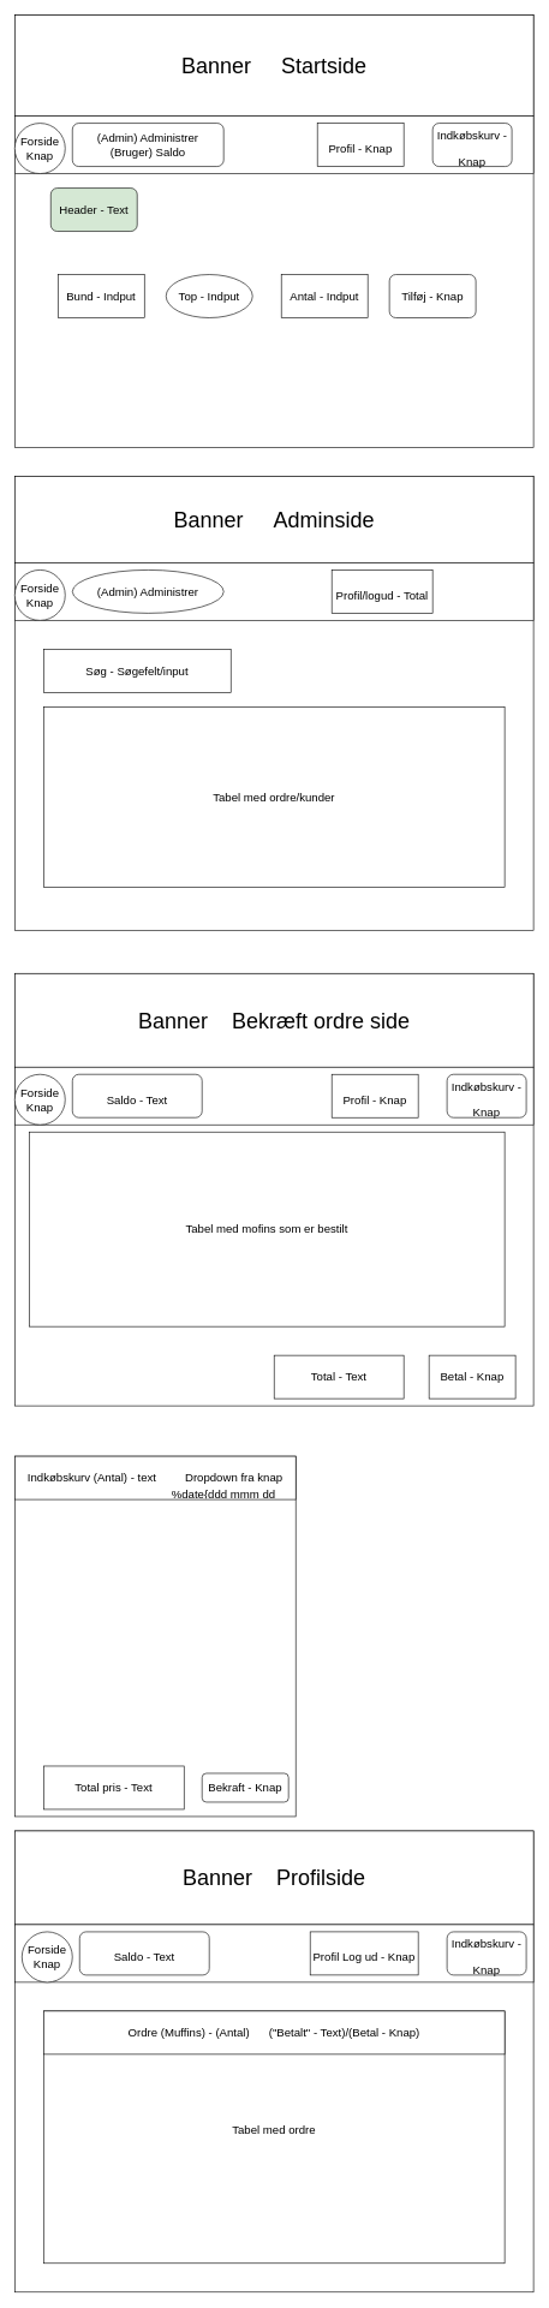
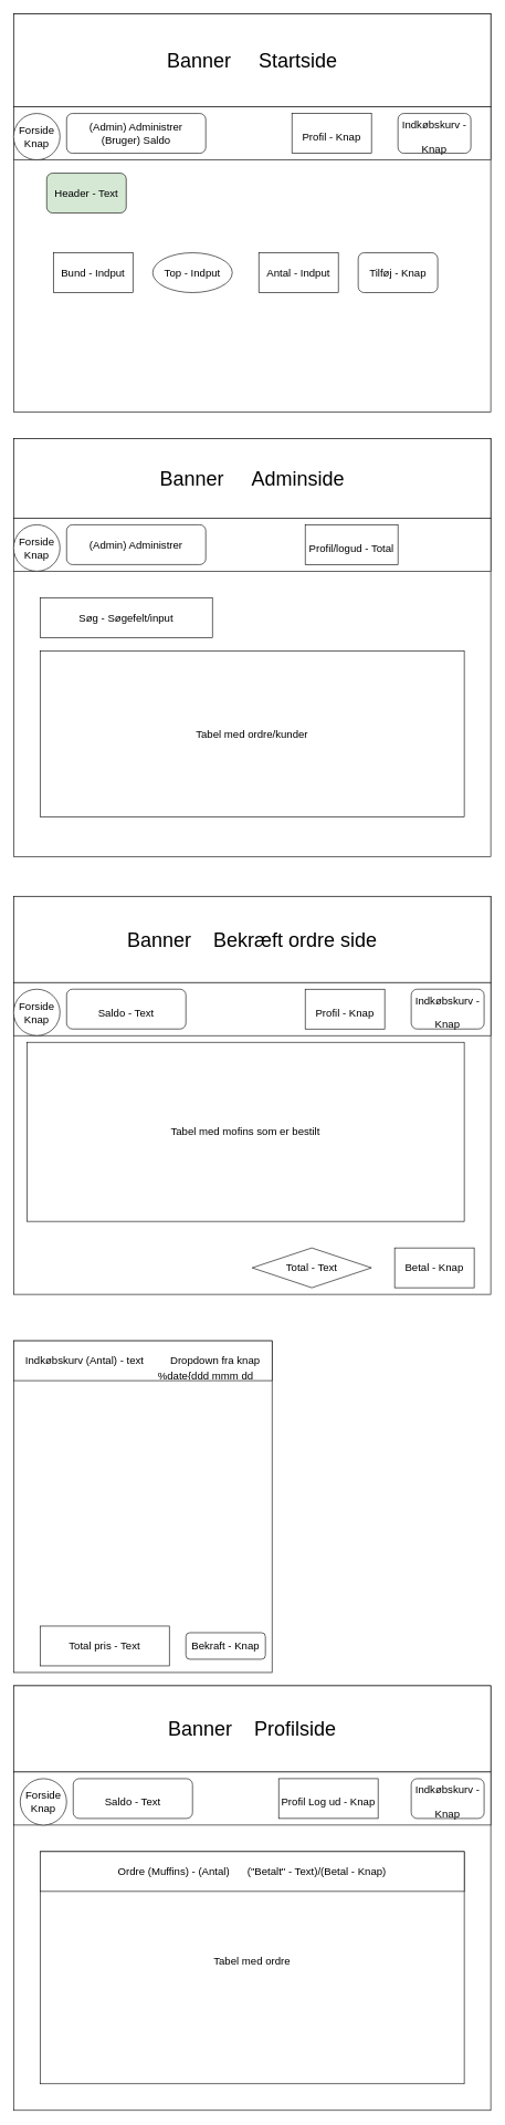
  <mxCell id="0" />
  <mxCell id="1" parent="0" />
  <mxCell id="2" value="" style="rounded=0;whiteSpace=wrap;html=1;" vertex="1" parent="1"><mxGeometry x="20" y="20" width="720" height="600" as="geometry" /></mxCell>
  <mxCell id="3" value="&lt;font style=&quot;font-size: 30px&quot;&gt;Banner&amp;nbsp; &amp;nbsp; &amp;nbsp;Startside&lt;/font&gt;" style="rounded=0;whiteSpace=wrap;html=1;" vertex="1" parent="1"><mxGeometry x="20" y="20" width="720" height="140" as="geometry" /></mxCell>
  <mxCell id="4" value="" style="rounded=0;whiteSpace=wrap;html=1;" vertex="1" parent="1"><mxGeometry x="20" y="160" width="720" height="80" as="geometry" /></mxCell>
  <mxCell id="5" value="&lt;font style=&quot;font-size: 16px&quot;&gt;Profil - Knap&lt;/font&gt;" style="rounded=0;whiteSpace=wrap;html=1;fontSize=30;" vertex="1" parent="1"><mxGeometry x="440" y="170" width="120" height="60" as="geometry" /></mxCell>
  <mxCell id="6" value="&lt;font style=&quot;font-size: 16px&quot;&gt;Indkøbskurv - Knap&lt;/font&gt;" style="rounded=1;whiteSpace=wrap;html=1;fontSize=30;" vertex="1" parent="1"><mxGeometry x="600" y="170" width="110" height="60" as="geometry" /></mxCell>
  <mxCell id="7" value="(Admin) Administrer &lt;br&gt;(Bruger) Saldo" style="rounded=1;whiteSpace=wrap;html=1;fontSize=16;" vertex="1" parent="1"><mxGeometry x="100" y="170" width="210" height="60" as="geometry" /></mxCell>
  <mxCell id="8" value="Bund - Indput" style="rounded=0;whiteSpace=wrap;html=1;fontSize=16;" vertex="1" parent="1"><mxGeometry x="80" y="380" width="120" height="60" as="geometry" /></mxCell>
  <mxCell id="9" value="Top - Indput" style="ellipse;whiteSpace=wrap;html=1;fontSize=16;" vertex="1" parent="1"><mxGeometry x="230" y="380" width="120" height="60" as="geometry" /></mxCell>
  <mxCell id="10" value="Antal - Indput" style="rounded=0;whiteSpace=wrap;html=1;fontSize=16;" vertex="1" parent="1"><mxGeometry x="390" y="380" width="120" height="60" as="geometry" /></mxCell>
  <mxCell id="11" value="Tilføj - Knap" style="rounded=1;whiteSpace=wrap;html=1;fontSize=16;" vertex="1" parent="1"><mxGeometry x="540" y="380" width="120" height="60" as="geometry" /></mxCell>
  <mxCell id="12" value="Header - Text" style="rounded=1;whiteSpace=wrap;html=1;fontSize=16;fillColor=#d5e8d4;" vertex="1" parent="1"><mxGeometry x="70" y="260" width="120" height="60" as="geometry" /></mxCell>
  <mxCell id="13" value="" style="rounded=0;whiteSpace=wrap;html=1;fontSize=16;" vertex="1" parent="1"><mxGeometry x="20" y="660" width="720" height="630" as="geometry" /></mxCell>
  <mxCell id="14" value="&lt;font style=&quot;font-size: 30px&quot;&gt;Banner&amp;nbsp; &amp;nbsp; &amp;nbsp;Adminside&lt;/font&gt;" style="rounded=0;whiteSpace=wrap;html=1;fontSize=16;" vertex="1" parent="1"><mxGeometry x="20" y="660" width="720" height="120" as="geometry" /></mxCell>
  <mxCell id="15" value="" style="rounded=0;whiteSpace=wrap;html=1;" vertex="1" parent="1"><mxGeometry x="20" y="780" width="720" height="80" as="geometry" /></mxCell>
- <mxCell id="16" value="(Admin) Administrer" style="ellipse;whiteSpace=wrap;html=1;fontSize=16;" vertex="1" parent="1"><mxGeometry x="100" y="790" width="210" height="60" as="geometry" /></mxCell>
+ <mxCell id="16" value="(Admin) Administrer" style="rounded=1;whiteSpace=wrap;html=1;fontSize=16;" vertex="1" parent="1"><mxGeometry x="100" y="790" width="210" height="60" as="geometry" /></mxCell>
  <mxCell id="17" value="&lt;font style=&quot;font-size: 16px&quot;&gt;Profil/logud - Total&lt;/font&gt;" style="rounded=0;whiteSpace=wrap;html=1;fontSize=30;" vertex="1" parent="1"><mxGeometry x="460" y="790" width="140" height="60" as="geometry" /></mxCell>
  <mxCell id="18" value="Tabel med ordre/kunder" style="rounded=0;whiteSpace=wrap;html=1;fontSize=16;" vertex="1" parent="1"><mxGeometry x="60" y="980" width="640" height="250" as="geometry" /></mxCell>
  <mxCell id="19" value="Søg - Søgefelt/input" style="rounded=0;whiteSpace=wrap;html=1;fontSize=16;" vertex="1" parent="1"><mxGeometry x="60" y="900" width="260" height="60" as="geometry" /></mxCell>
  <mxCell id="20" value="" style="rounded=0;whiteSpace=wrap;html=1;fontSize=16;" vertex="1" parent="1"><mxGeometry x="20" y="1350" width="720" height="600" as="geometry" /></mxCell>
  <mxCell id="21" value="&lt;font style=&quot;font-size: 30px&quot;&gt;Banner&amp;nbsp; &amp;nbsp; Bekræft ordre side&lt;/font&gt;" style="rounded=0;whiteSpace=wrap;html=1;fontSize=16;" vertex="1" parent="1"><mxGeometry x="20" y="1350" width="720" height="130" as="geometry" /></mxCell>
  <mxCell id="22" value="" style="rounded=0;whiteSpace=wrap;html=1;fontSize=30;" vertex="1" parent="1"><mxGeometry x="20" y="1480" width="720" height="80" as="geometry" /></mxCell>
  <mxCell id="23" value="&lt;font style=&quot;font-size: 16px&quot;&gt;Saldo - Text&lt;/font&gt;" style="rounded=1;whiteSpace=wrap;html=1;fontSize=30;" vertex="1" parent="1"><mxGeometry x="100" y="1490" width="180" height="60" as="geometry" /></mxCell>
  <mxCell id="24" value="&lt;font style=&quot;font-size: 16px&quot;&gt;Profil - Knap&lt;/font&gt;" style="rounded=0;whiteSpace=wrap;html=1;fontSize=30;" vertex="1" parent="1"><mxGeometry x="460" y="1490" width="120" height="60" as="geometry" /></mxCell>
  <mxCell id="25" value="&lt;font style=&quot;font-size: 16px&quot;&gt;Indkøbskurv - Knap&lt;/font&gt;" style="rounded=1;whiteSpace=wrap;html=1;fontSize=30;" vertex="1" parent="1"><mxGeometry x="620" y="1490" width="110" height="60" as="geometry" /></mxCell>
  <mxCell id="26" value="Tabel med mofins som er bestilt" style="rounded=0;whiteSpace=wrap;html=1;fontSize=16;" vertex="1" parent="1"><mxGeometry x="40" y="1570" width="660" height="270" as="geometry" /></mxCell>
- <mxCell id="27" value="Total - Text" style="rounded=0;whiteSpace=wrap;html=1;fontSize=16;" vertex="1" parent="1"><mxGeometry x="380" y="1880" width="180" height="60" as="geometry" /></mxCell>
+ <mxCell id="27" value="Total - Text" style="rhombus;whiteSpace=wrap;html=1;fontSize=16;" vertex="1" parent="1"><mxGeometry x="380" y="1880" width="180" height="60" as="geometry" /></mxCell>
  <mxCell id="28" value="" style="rounded=0;whiteSpace=wrap;html=1;fontSize=16;" vertex="1" parent="1"><mxGeometry x="20" y="2020" width="390" height="500" as="geometry" /></mxCell>
  <mxCell id="29" value="Indkøbskurv (Antal) - text&amp;nbsp; &amp;nbsp; &amp;nbsp; &amp;nbsp; &amp;nbsp;Dropdown fra knap" style="rounded=0;whiteSpace=wrap;html=1;fontSize=16;" vertex="1" parent="1"><mxGeometry x="20" y="2020" width="390" height="60" as="geometry" /></mxCell>
  <mxCell id="30" value="Total pris - Text" style="rounded=0;whiteSpace=wrap;html=1;fontSize=16;" vertex="1" parent="1"><mxGeometry x="60" y="2450" width="195" height="60" as="geometry" /></mxCell>
  <mxCell id="31" value="Bekraft - Knap" style="rounded=1;whiteSpace=wrap;html=1;fontSize=16;" vertex="1" parent="1"><mxGeometry x="280" y="2460" width="120" height="40" as="geometry" /></mxCell>
  <mxCell id="32" value="" style="rounded=0;whiteSpace=wrap;html=1;fontSize=16;" vertex="1" parent="1"><mxGeometry x="20" y="2540" width="720" height="640" as="geometry" /></mxCell>
  <mxCell id="33" value="&lt;font style=&quot;font-size: 30px&quot;&gt;Banner&amp;nbsp; &amp;nbsp; Profilside&lt;/font&gt;" style="rounded=0;whiteSpace=wrap;html=1;fontSize=16;" vertex="1" parent="1"><mxGeometry x="20" y="2540" width="720" height="130" as="geometry" /></mxCell>
  <mxCell id="34" value="" style="rounded=0;whiteSpace=wrap;html=1;fontSize=30;" vertex="1" parent="1"><mxGeometry x="20" y="2670" width="720" height="80" as="geometry" /></mxCell>
  <mxCell id="35" value="&lt;font style=&quot;font-size: 16px&quot;&gt;Saldo - Text&lt;/font&gt;" style="rounded=1;whiteSpace=wrap;html=1;fontSize=30;" vertex="1" parent="1"><mxGeometry x="110" y="2680" width="180" height="60" as="geometry" /></mxCell>
- <mxCell id="36" value="&lt;font style=&quot;font-size: 16px&quot;&gt;Profil Log ud - Knap&lt;/font&gt;" style="rounded=0;whiteSpace=wrap;html=1;fontSize=30;" vertex="1" parent="1"><mxGeometry x="430" y="2680" width="150" height="60" as="geometry" /></mxCell>
+ <mxCell id="36" value="&lt;font style=&quot;font-size: 16px&quot;&gt;Profil Log ud - Knap&lt;/font&gt;" style="rounded=0;whiteSpace=wrap;html=1;fontSize=30;" vertex="1" parent="1"><mxGeometry x="420" y="2680" width="150" height="60" as="geometry" /></mxCell>
  <mxCell id="37" value="&lt;font style=&quot;font-size: 16px&quot;&gt;Indkøbskurv - Knap&lt;/font&gt;" style="rounded=1;whiteSpace=wrap;html=1;fontSize=30;" vertex="1" parent="1"><mxGeometry x="620" y="2680" width="110" height="60" as="geometry" /></mxCell>
  <mxCell id="38" value="Betal - Knap" style="rounded=0;whiteSpace=wrap;html=1;fontSize=16;" vertex="1" parent="1"><mxGeometry x="595" y="1880" width="120" height="60" as="geometry" /></mxCell>
  <mxCell id="39" value="Forside&lt;br&gt;Knap" style="ellipse;whiteSpace=wrap;html=1;fontSize=16;" vertex="1" parent="1"><mxGeometry x="30" y="2680" width="70" height="70" as="geometry" /></mxCell>
  <mxCell id="40" value="Forside&lt;br&gt;Knap" style="ellipse;whiteSpace=wrap;html=1;fontSize=16;" vertex="1" parent="1"><mxGeometry x="20" y="1490" width="70" height="70" as="geometry" /></mxCell>
  <mxCell id="41" value="Forside&lt;br&gt;Knap" style="ellipse;whiteSpace=wrap;html=1;fontSize=16;" vertex="1" parent="1"><mxGeometry x="20" y="790" width="70" height="70" as="geometry" /></mxCell>
  <mxCell id="42" value="Forside&lt;br&gt;Knap" style="ellipse;whiteSpace=wrap;html=1;fontSize=16;" vertex="1" parent="1"><mxGeometry x="20" y="170" width="70" height="70" as="geometry" /></mxCell>
  <mxCell id="43" value="Tabel med ordre&lt;br&gt;&lt;br&gt;" style="rounded=0;whiteSpace=wrap;html=1;fontSize=16;" vertex="1" parent="1"><mxGeometry x="60" y="2790" width="640" height="350" as="geometry" /></mxCell>
  <mxCell id="44" value="Ordre (Muffins) - (Antal)&amp;nbsp; &amp;nbsp; &amp;nbsp; (&quot;Betalt&quot; - Text)/(Betal - Knap)" style="rounded=0;whiteSpace=wrap;html=1;fontSize=16;" vertex="1" parent="1"><mxGeometry x="60" y="2790" width="640" height="60" as="geometry" /></mxCell>
  <mxCell id="45" value="%date{ddd mmm dd yyyy HH:MM:ss}%" style="text;html=1;strokeColor=none;fillColor=none;align=center;verticalAlign=middle;whiteSpace=wrap;overflow=hidden;fontSize=16;" vertex="1" parent="1"><mxGeometry x="230" y="2060" width="160" height="20" as="geometry" /></mxCell>
